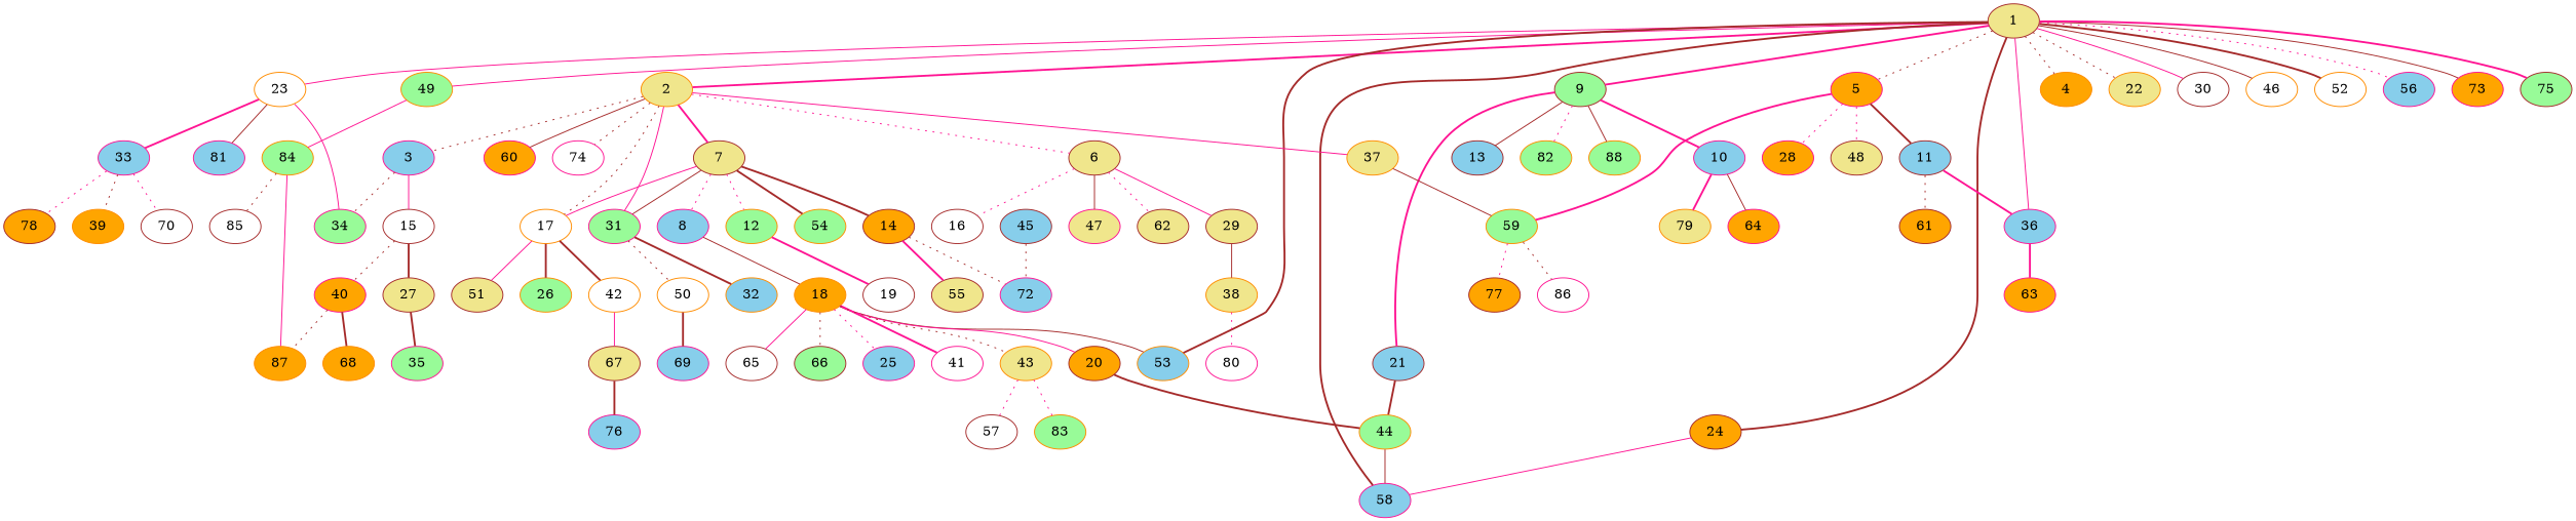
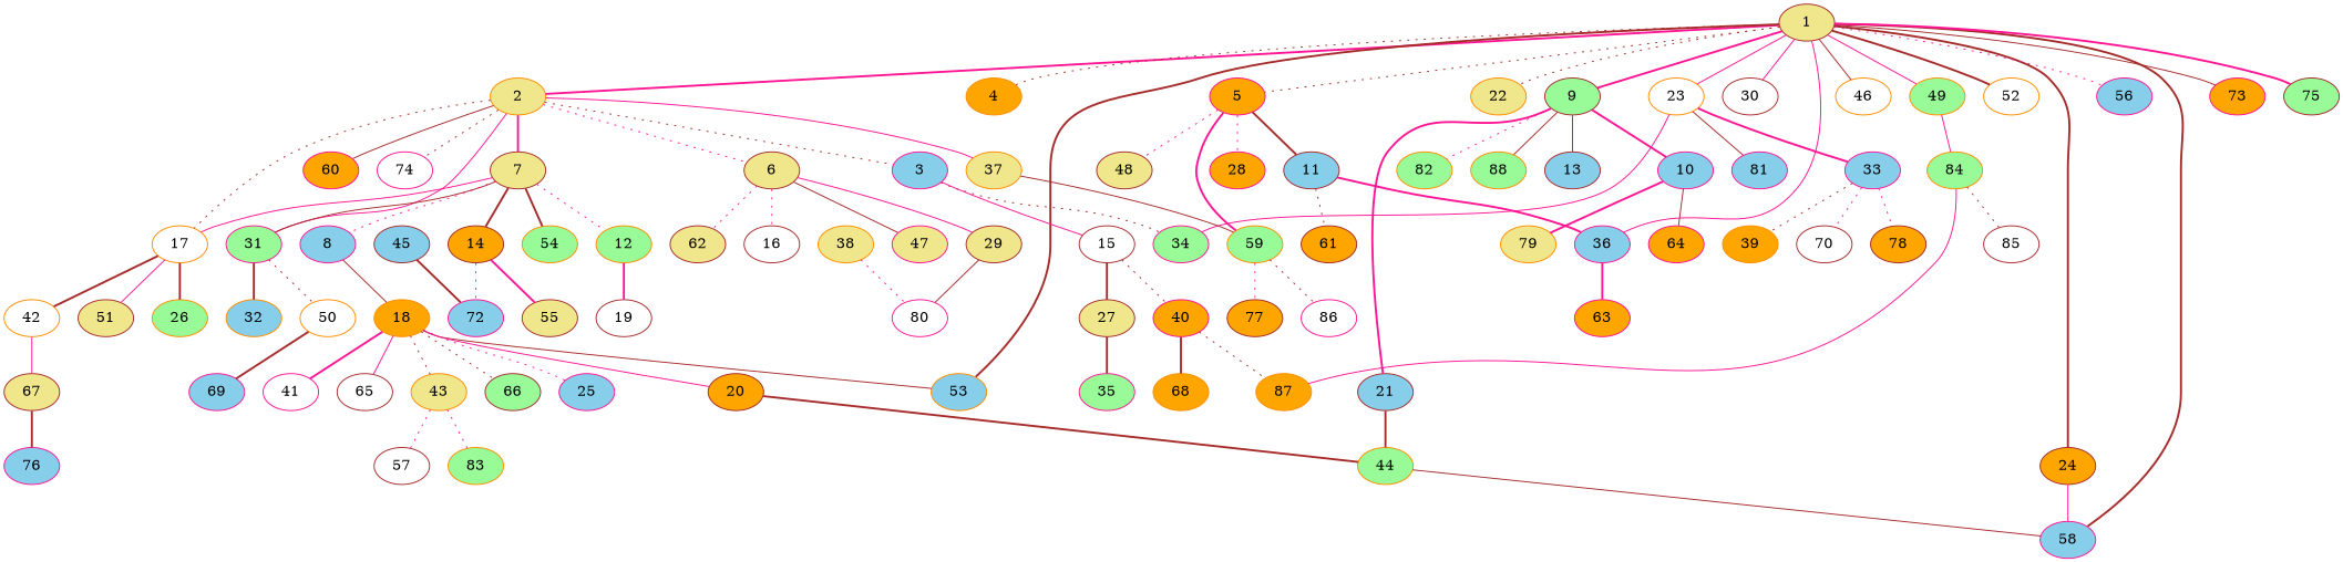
  graph {
    node [color=brown fillcolor=orange style=filled]
    edge [color=brown style=dotted]
    1 [fillcolor=khaki]
    2 [color=darkorange fillcolor=khaki]
    4 [color=darkorange]
    5 [color=deeppink]
    9 [fillcolor=palegreen]
    22 [color=darkorange fillcolor=khaki]
    23 [color=darkorange fillcolor=white]
    24
    30 [fillcolor=white]
    36 [color=deeppink fillcolor=skyblue]
    46 [color=darkorange fillcolor=white]
    49 [color=darkorange fillcolor=palegreen]
    52 [color=darkorange fillcolor=white]
    53 [color=darkorange fillcolor=skyblue]
    56 [color=deeppink fillcolor=skyblue]
    58 [color=deeppink fillcolor=skyblue]
    73 [color=deeppink]
    75 [fillcolor=palegreen]
    3 [color=deeppink fillcolor=skyblue]
    6 [fillcolor=khaki]
    7 [fillcolor=khaki]
    17 [color=darkorange fillcolor=white]
    31 [color=deeppink fillcolor=palegreen]
    37 [color=darkorange fillcolor=khaki]
    60 [color=deeppink]
    74 [color=deeppink fillcolor=white]
    11 [fillcolor=skyblue]
    28 [color=deeppink]
    48 [fillcolor=khaki]
    59 [color=darkorange fillcolor=palegreen]
    10 [color=deeppink fillcolor=skyblue]
    13 [fillcolor=skyblue]
    21 [fillcolor=skyblue]
    82 [color=darkorange fillcolor=palegreen]
    88 [color=darkorange fillcolor=palegreen]
    34 [color=deeppink fillcolor=palegreen]
    33 [color=deeppink fillcolor=skyblue]
    81 [color=deeppink fillcolor=skyblue]
    63 [color=deeppink]
    84 [color=darkorange fillcolor=palegreen]
    15 [fillcolor=white]
    16 [fillcolor=white]
    29 [fillcolor=khaki]
    47 [color=deeppink fillcolor=khaki]
    62 [fillcolor=khaki]
    8 [color=deeppink fillcolor=skyblue]
    12 [color=darkorange fillcolor=palegreen]
    14
    54 [color=darkorange fillcolor=palegreen]
    26 [color=darkorange fillcolor=palegreen]
    42 [color=darkorange fillcolor=white]
    51 [fillcolor=khaki]
    32 [color=darkorange fillcolor=skyblue]
    50 [color=darkorange fillcolor=white]
    27 [fillcolor=khaki]
    40 [color=deeppink]
    61
    45 [fillcolor=skyblue]
    72 [color=deeppink fillcolor=skyblue]
    38 [color=darkorange fillcolor=khaki]
    18 [color=darkorange]
    19 [fillcolor=white]
    55 [fillcolor=khaki]
    20
    25 [color=deeppink fillcolor=skyblue]
    41 [color=deeppink fillcolor=white]
    43 [color=darkorange fillcolor=khaki]
    65 [fillcolor=white]
    66 [fillcolor=palegreen]
    64 [color=deeppink]
    79 [color=darkorange fillcolor=khaki]
    44 [color=darkorange fillcolor=palegreen]
    35 [color=deeppink fillcolor=palegreen]
    68 [color=darkorange]
    87 [color=darkorange]
    67 [fillcolor=khaki]
    57 [fillcolor=white]
    83 [color=darkorange fillcolor=palegreen]
    39 [color=darkorange]
    70 [fillcolor=white]
    78
    80 [color=deeppink fillcolor=white]
    69 [color=deeppink fillcolor=skyblue]
    77
    86 [color=deeppink fillcolor=white]
    76 [color=deeppink fillcolor=skyblue]
    85 [fillcolor=white]
    1 -- 2 [color=deeppink style=bold]
    1 -- 4
    1 -- 5
    1 -- 9 [color=deeppink style=bold]
    1 -- 22
    1 -- 23 [color=deeppink style=solid]
    1 -- 24 [style=bold]
    1 -- 30 [color=deeppink style=solid]
    1 -- 36 [color=deeppink style=solid]
    1 -- 46 [style=solid]
    1 -- 49 [color=deeppink style=solid]
    1 -- 52 [style=bold]
    1 -- 53 [style=bold]
    1 -- 56 [color=deeppink]
    1 -- 58 [style=bold]
    1 -- 73 [style=solid]
    1 -- 75 [color=deeppink style=bold]
    2 -- 3
    2 -- 6 [color=deeppink]
    2 -- 7 [color=deeppink style=bold]
    2 -- 17
    2 -- 31 [color=deeppink style=solid]
    2 -- 37 [color=deeppink style=solid]
    2 -- 60 [style=solid]
    2 -- 74
    5 -- 11 [style=bold]
    5 -- 28 [color=deeppink]
    5 -- 48 [color=deeppink]
    5 -- 59 [color=deeppink style=bold]
    9 -- 10 [color=deeppink style=bold]
    9 -- 13 [style=solid]
    9 -- 21 [color=deeppink style=bold]
    9 -- 82 [color=deeppink]
    9 -- 88 [style=solid]
    23 -- 34 [color=deeppink style=solid]
    23 -- 33 [color=deeppink style=bold]
    23 -- 81 [style=solid]
    24 -- 58 [color=deeppink style=solid]
    36 -- 63 [color=deeppink style=bold]
    49 -- 84 [color=deeppink style=solid]
    3 -- 34
    3 -- 15 [color=deeppink style=solid]
    6 -- 16 [color=deeppink]
    6 -- 29 [color=deeppink style=solid]
    6 -- 47 [style=solid]
    6 -- 62 [color=deeppink]
    7 -- 17 [color=deeppink style=solid]
    7 -- 31 [style=solid]
    7 -- 8 [color=deeppink]
    7 -- 12 [color=deeppink]
    7 -- 14 [style=bold]
    7 -- 54 [style=bold]
    17 -- 26 [style=bold]
    17 -- 42 [style=bold]
    17 -- 51 [color=deeppink style=solid]
    31 -- 32 [style=bold]
    31 -- 50
    37 -- 59 [style=solid]
    11 -- 36 [color=deeppink style=bold]
    11 -- 61
    59 -- 77 [color=deeppink]
    59 -- 86
    10 -- 64 [style=solid]
    10 -- 79 [color=deeppink style=bold]
    21 -- 44 [style=bold]
    33 -- 39
    33 -- 70 [color=deeppink]
    33 -- 78 [color=deeppink]
    84 -- 87 [color=deeppink style=solid]
    84 -- 85
    15 -- 27 [style=bold]
    15 -- 40
-   29 -- 38 [style=solid]
+   29 -- 80 [style=solid]
    8 -- 18 [style=solid]
    12 -- 19 [color=deeppink style=bold]
-   14 -- 72
+   14 -- 72 [color=deeppink]
    14 -- 55 [color=deeppink style=bold]
    42 -- 67 [color=deeppink style=solid]
    50 -- 69 [style=bold]
    27 -- 35 [style=bold]
    40 -- 68 [style=bold]
    40 -- 87
-   45 -- 72
+   45 -- 72 [style=bold]
    38 -- 80 [color=deeppink]
    18 -- 53 [style=solid]
    18 -- 20 [color=deeppink style=solid]
    18 -- 25 [color=deeppink]
    18 -- 41 [color=deeppink style=bold]
    18 -- 43
    18 -- 65 [color=deeppink style=solid]
    18 -- 66
    20 -- 44 [style=bold]
    43 -- 57 [color=deeppink]
    43 -- 83 [color=deeppink]
    44 -- 58 [style=solid]
    67 -- 76 [style=bold]
  }
